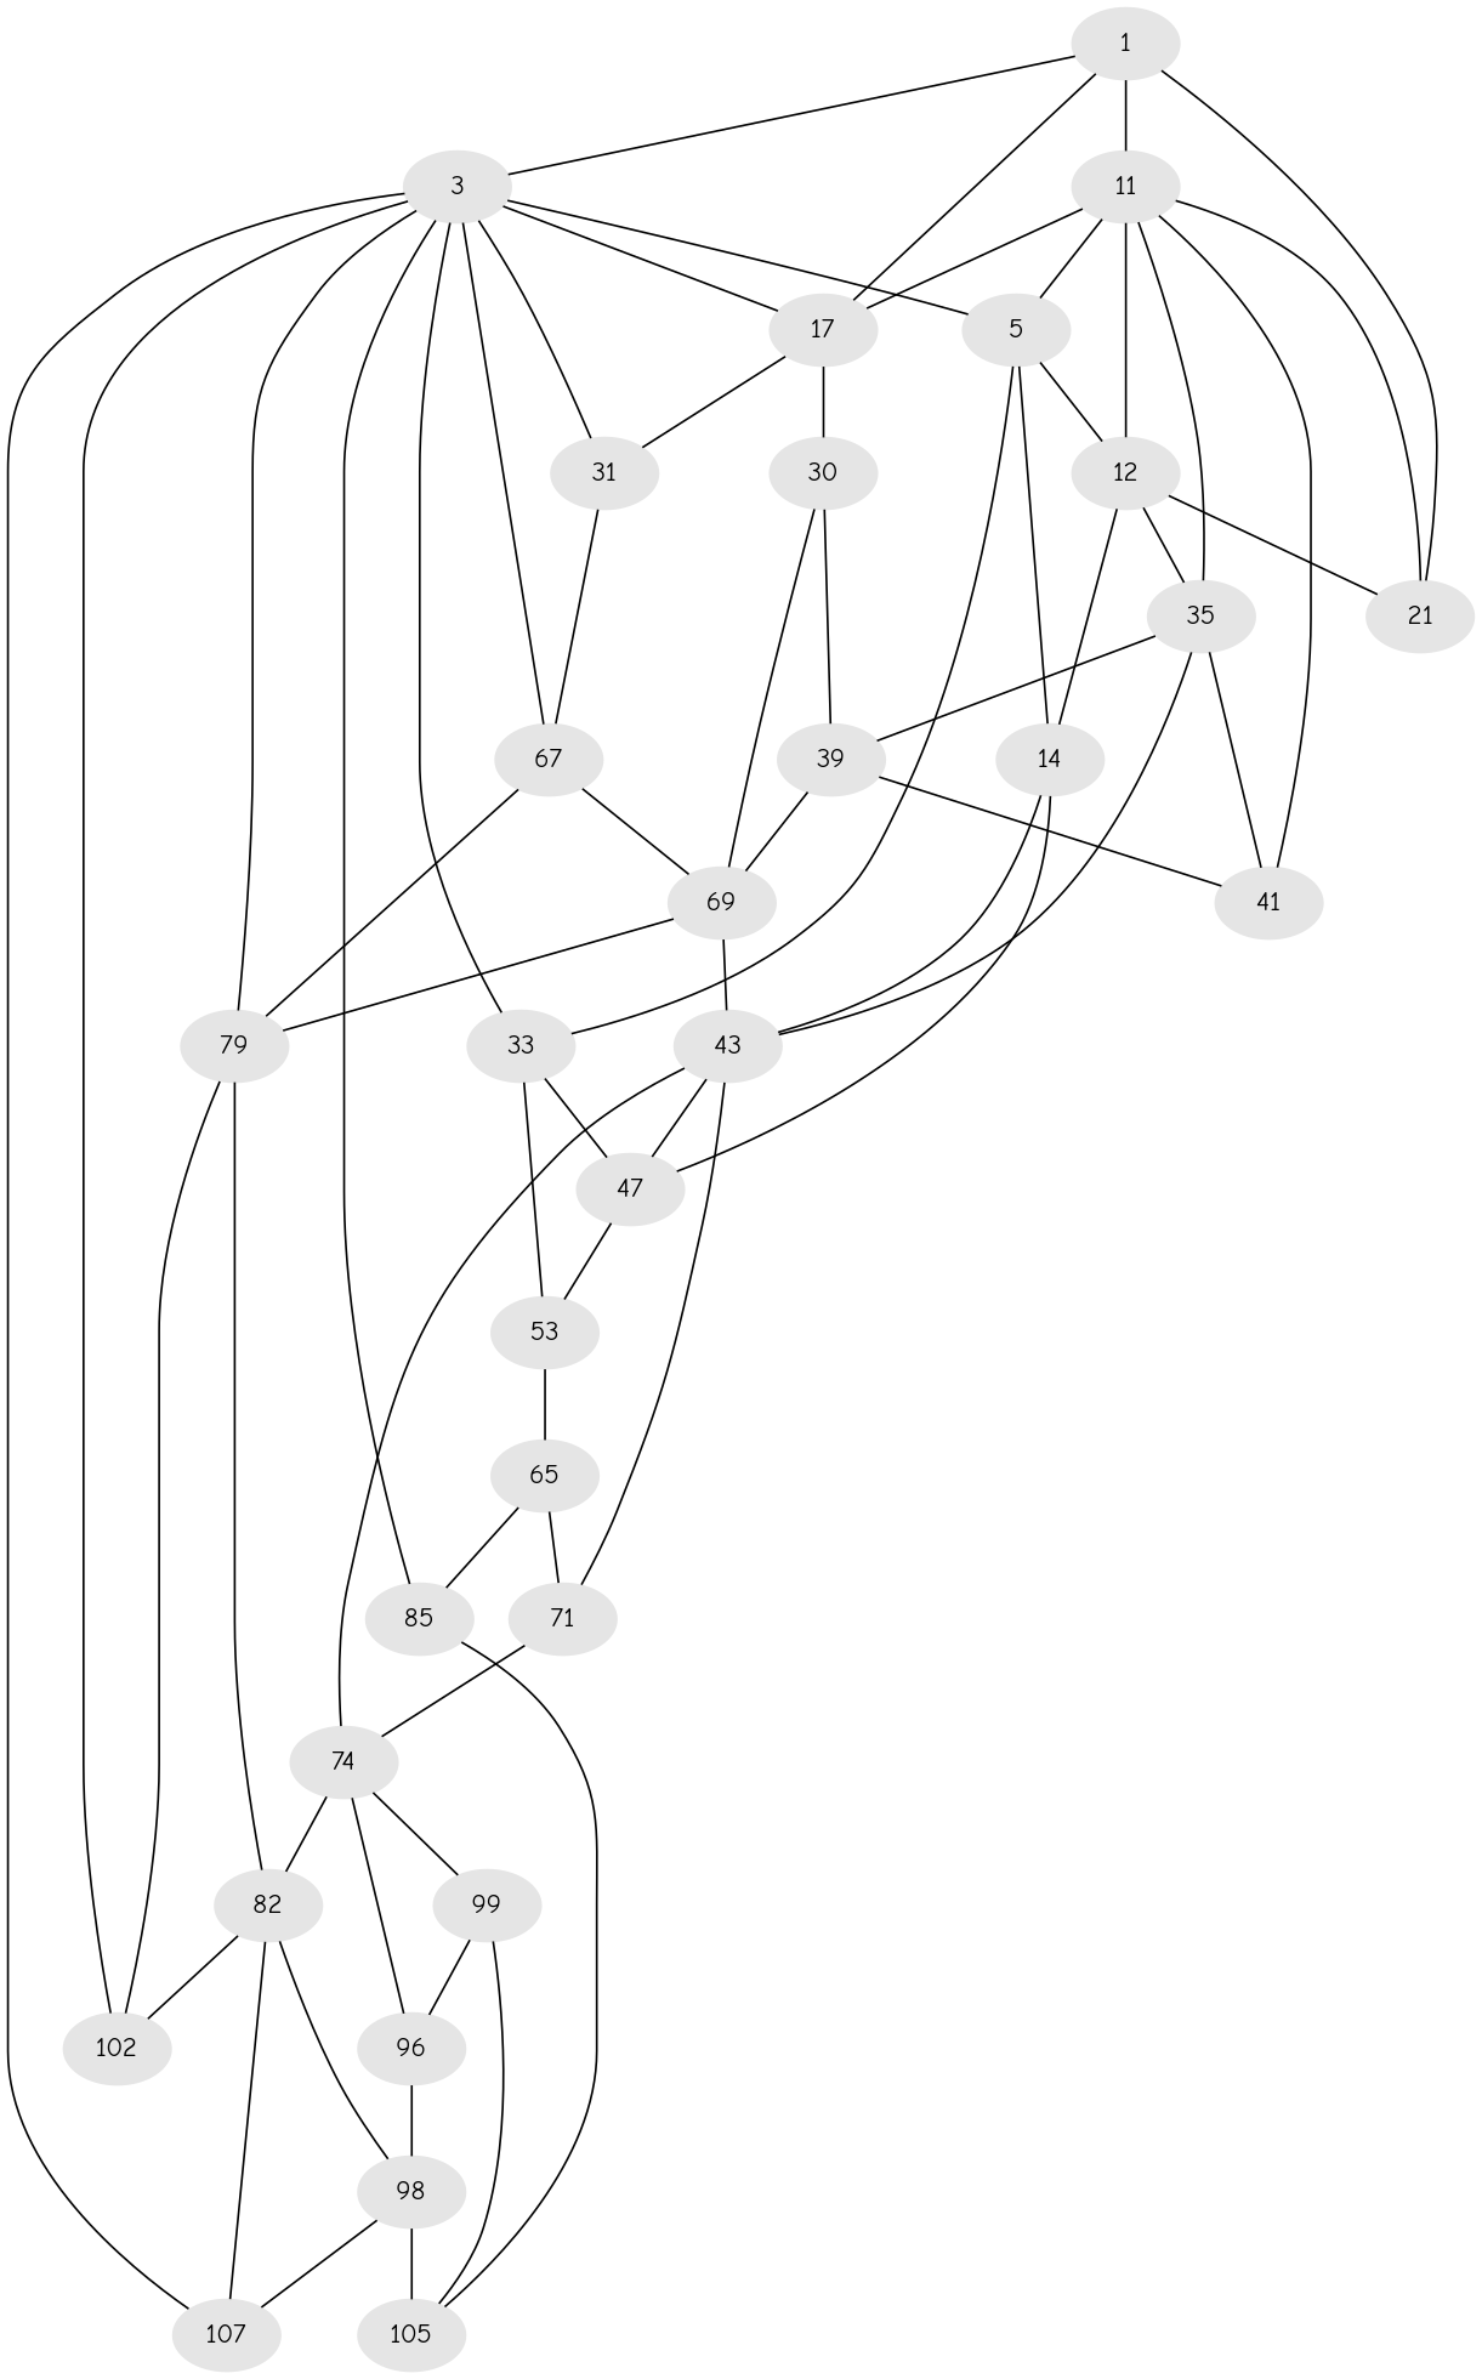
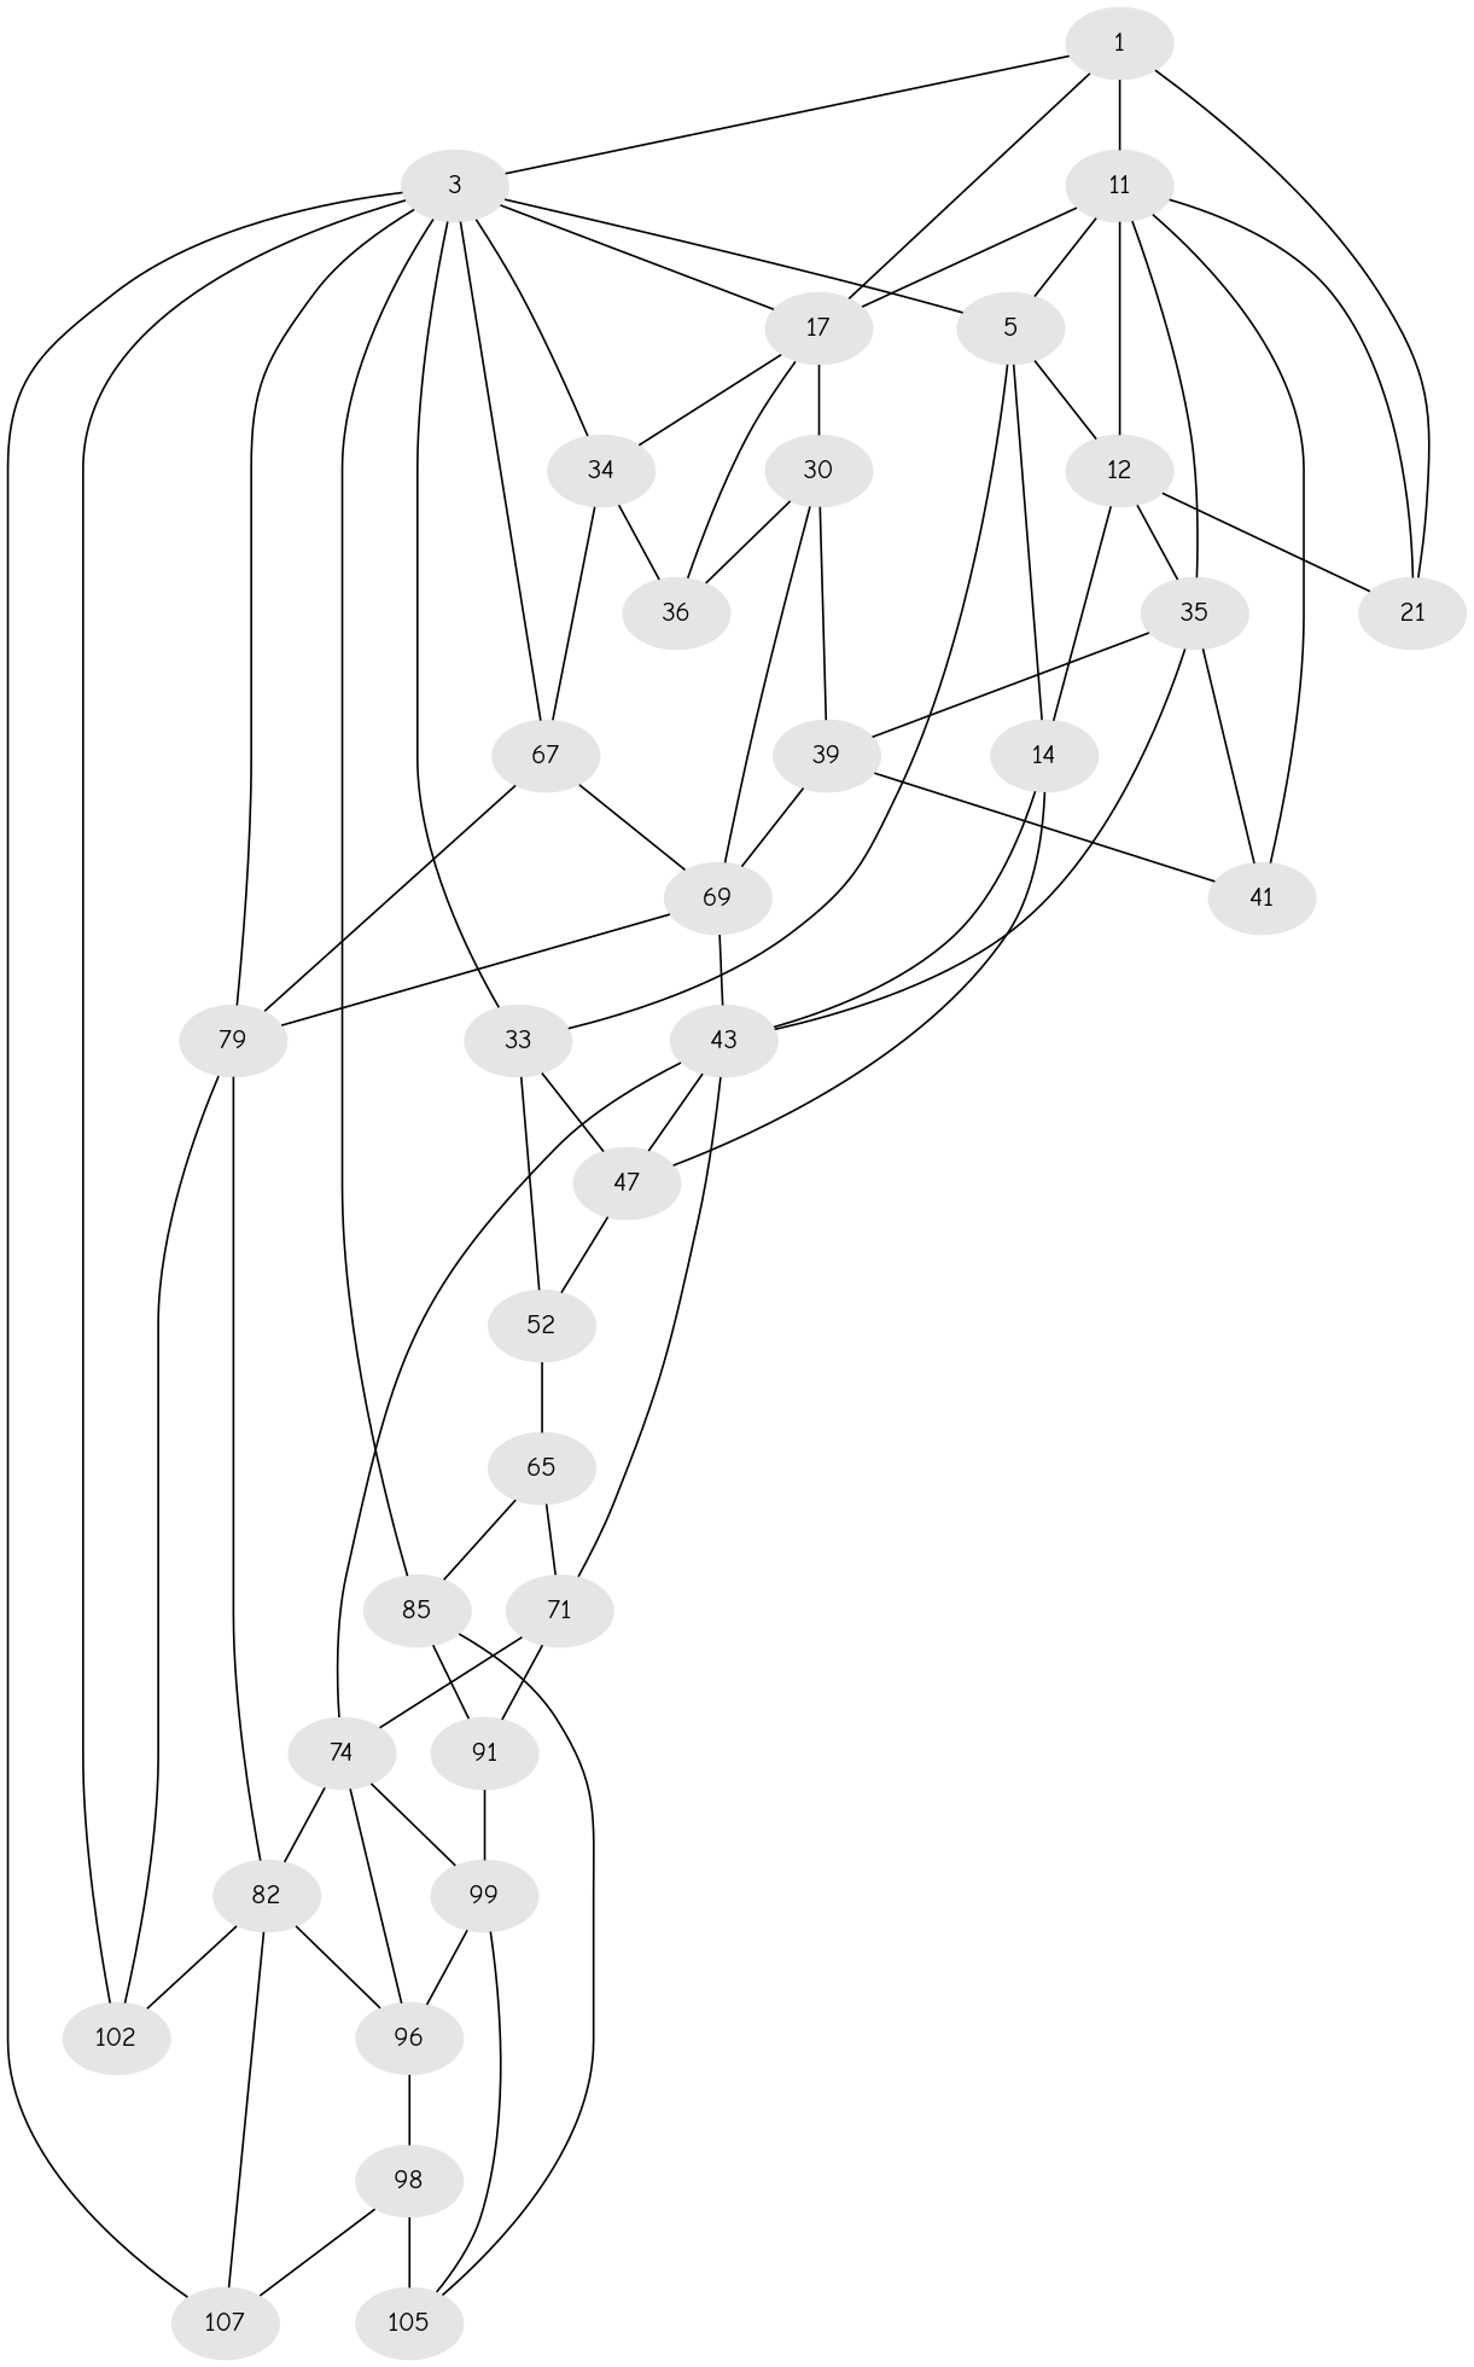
  graph {
    fontname="Comic Neue"
    node [color=gray90 fontname="Comic Neue" style=filled]
    edge [fontname="Comic Neue"]
    1 [super="+7+2"]
    3 [super="+4+16+77"]
    11 [super="+19"]
    17 [super="+28+18"]
    21
    5 [super="+15+6"]
-   31 [super="+32+59"]
+   31 [super="+32+59" label=34]
    33 [super="+34+49"]
    67 [super="+68"]
    79 [super="+89+80"]
    85 [super="+92"]
    102
    107
    12 [super="+13+22"]
    14 [super="+46"]
    35 [super="+42"]
    41 [super="+50"]
    30 [super="+37"]
+   36 [super="+57"]
    47 [super="+48+55"]
-   52 [super="+53+54" label=53]
+   52 [super="+53+54"]
    69 [super="+70"]
    82 [super="+83+103"]
+   91
    105 [super="+109+106"]
    43 [super="+64+44"]
    39 [super="+40+61"]
    71 [super="+72+76"]
    74 [super="+84+75"]
    65 [super="+66"]
    n31 [label=99 super="+95"]
    96 [super="+97"]
    98 [super="+108+99"]
    1 -- 3
    1 -- 11 [weight=2]
    1 -- 17
    1 -- 21
    3 -- 17
    3 -- 5
    3 -- 31 [weight=2]
    3 -- 33
    3 -- 67
    3 -- 79
    3 -- 85 [weight=2]
    3 -- 102
    3 -- 107
    11 -- 17
    11 -- 21
    11 -- 5
    11 -- 12
    11 -- 35
    11 -- 41
    17 -- 31
    17 -- 30 [weight=2]
+   17 -- 36
    5 -- 33
    5 -- 12
    5 -- 14
    31 -- 67
+   31 -- 36 [weight=2]
    33 -- 47
    33 -- 52 [weight=2]
    67 -- 79
    67 -- 69
    79 -- 102
    79 -- 82
+   85 -- 91
    85 -- 105
    12 -- 21
    12 -- 14
    12 -- 35
    14 -- 47
    14 -- 43
    35 -- 41
    35 -- 43
    35 -- 39
+   30 -- 36
    30 -- 69
    30 -- 39
    47 -- 52 [weight=2]
    52 -- 65 [weight=2]
    69 -- 79
    69 -- 43
    82 -- 102
    82 -- 107
-   82 -- 98
+   82 -- 96
+   91 -- n31
    43 -- 47
    43 -- 71
    43 -- 74
    39 -- 41 [weight=3]
    39 -- 69
+   71 -- 91
    71 -- 74
    74 -- 82
    74 -- n31
    74 -- 96
    65 -- 85
    65 -- 71
    n31 -- 105
    n31 -- 96
    96 -- 98 [weight=2]
    98 -- 107
    98 -- 105 [weight=3]
  }
